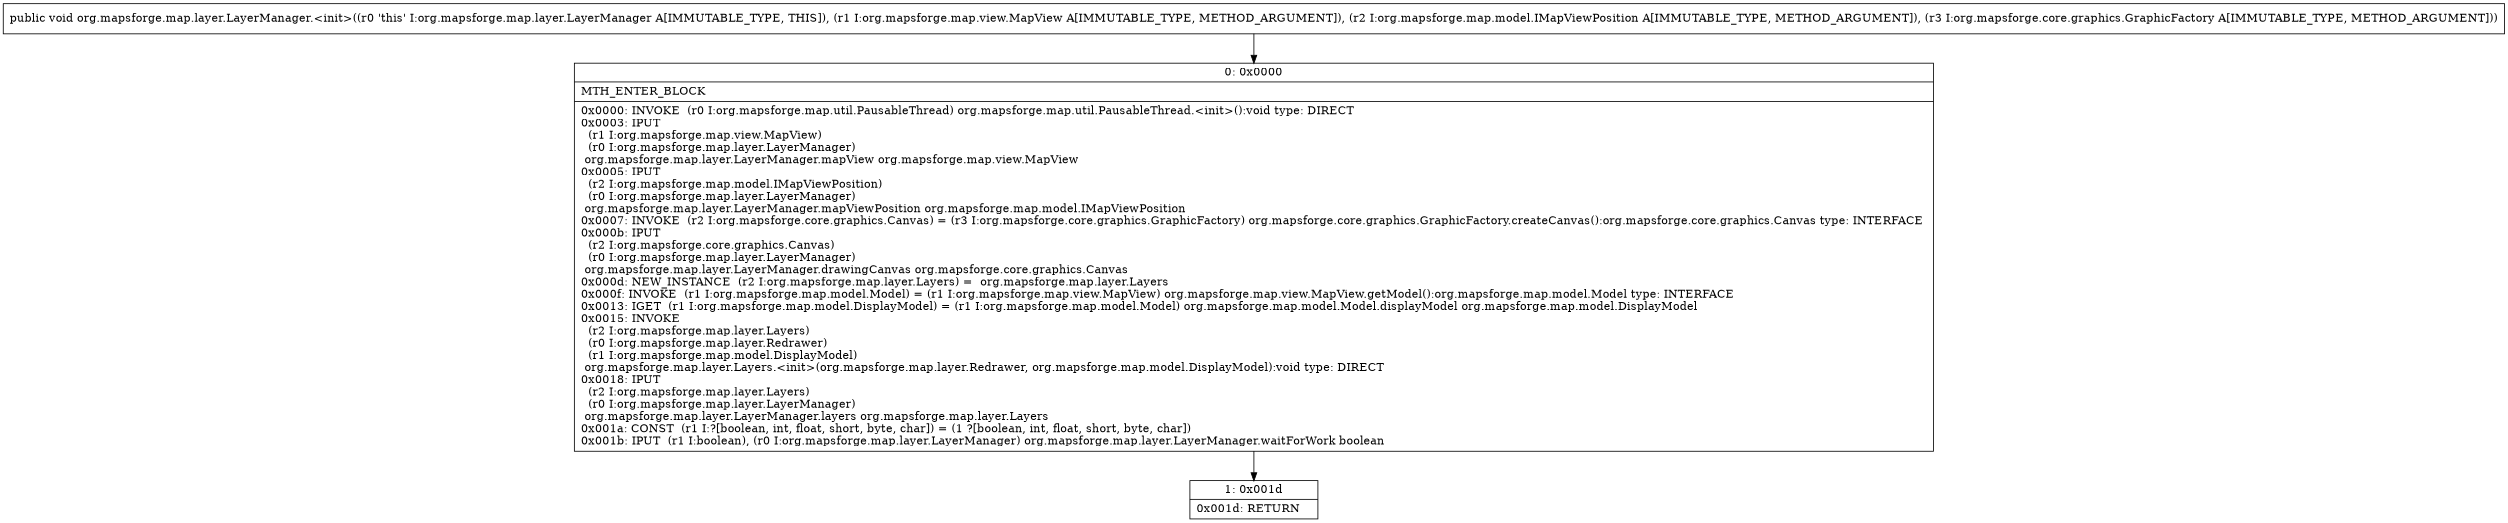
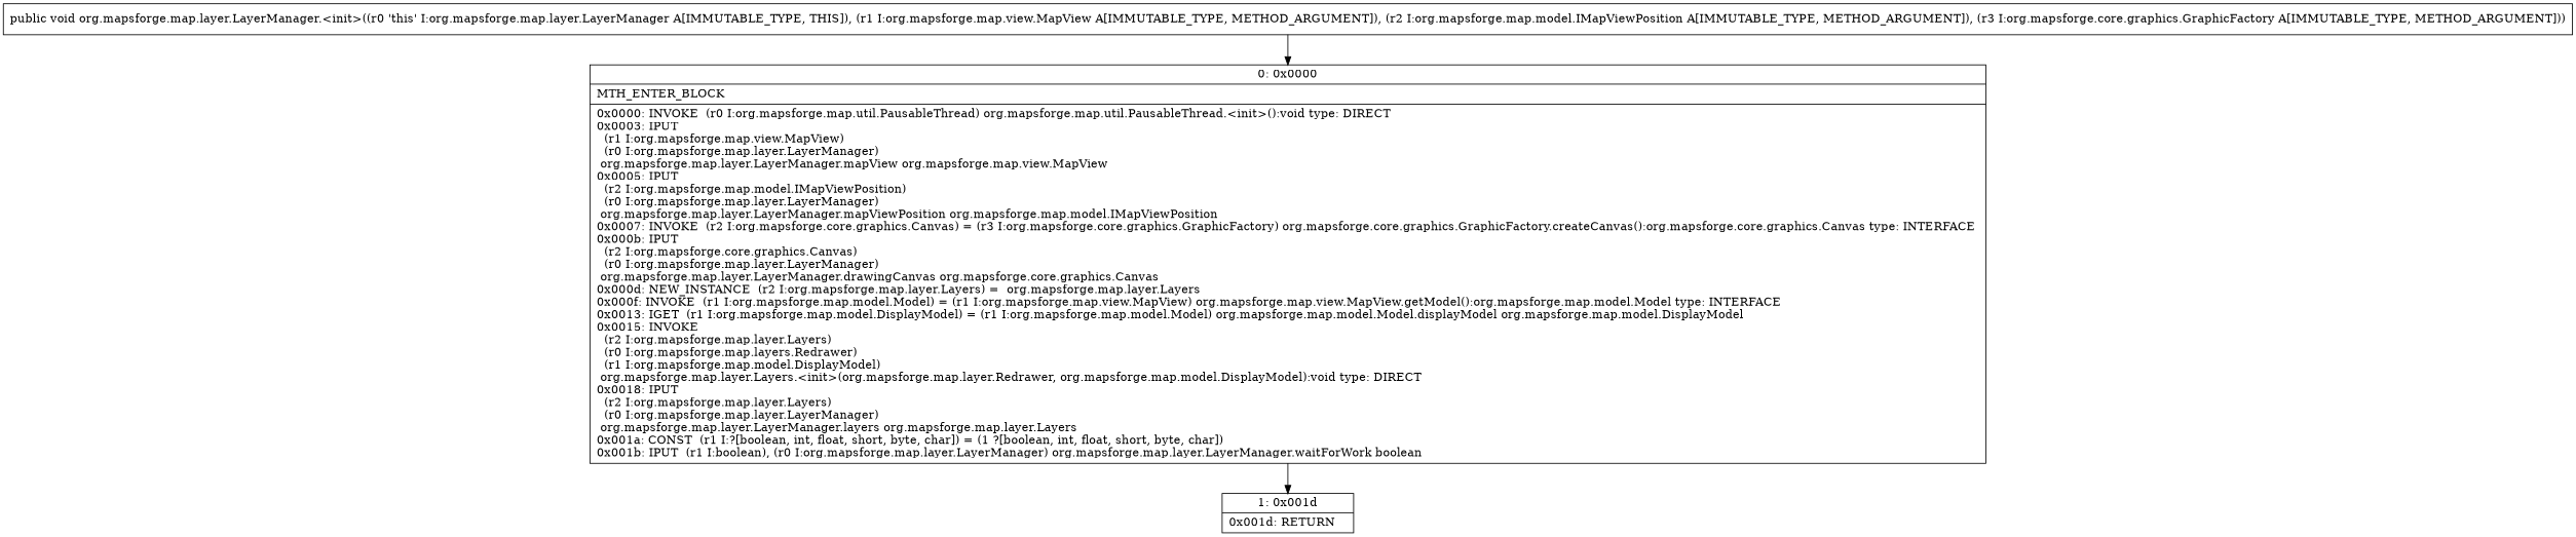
  digraph {
    node [shape=record]
-   n1 [label="{0\:\ 0x0000|MTH_ENTER_BLOCK\l|0x0000: INVOKE  (r0 I:org.mapsforge.map.util.PausableThread) org.mapsforge.map.util.PausableThread.\<init\>():void type: DIRECT \l0x0003: IPUT  \l  (r1 I:org.mapsforge.map.view.MapView)\l  (r0 I:org.mapsforge.map.layer.LayerManager)\l org.mapsforge.map.layer.LayerManager.mapView org.mapsforge.map.view.MapView \l0x0005: IPUT  \l  (r2 I:org.mapsforge.map.model.IMapViewPosition)\l  (r0 I:org.mapsforge.map.layer.LayerManager)\l org.mapsforge.map.layer.LayerManager.mapViewPosition org.mapsforge.map.model.IMapViewPosition \l0x0007: INVOKE  (r2 I:org.mapsforge.core.graphics.Canvas) = (r3 I:org.mapsforge.core.graphics.GraphicFactory) org.mapsforge.core.graphics.GraphicFactory.createCanvas():org.mapsforge.core.graphics.Canvas type: INTERFACE \l0x000b: IPUT  \l  (r2 I:org.mapsforge.core.graphics.Canvas)\l  (r0 I:org.mapsforge.map.layer.LayerManager)\l org.mapsforge.map.layer.LayerManager.drawingCanvas org.mapsforge.core.graphics.Canvas \l0x000d: NEW_INSTANCE  (r2 I:org.mapsforge.map.layer.Layers) =  org.mapsforge.map.layer.Layers \l0x000f: INVOKE  (r1 I:org.mapsforge.map.model.Model) = (r1 I:org.mapsforge.map.view.MapView) org.mapsforge.map.view.MapView.getModel():org.mapsforge.map.model.Model type: INTERFACE \l0x0013: IGET  (r1 I:org.mapsforge.map.model.DisplayModel) = (r1 I:org.mapsforge.map.model.Model) org.mapsforge.map.model.Model.displayModel org.mapsforge.map.model.DisplayModel \l0x0015: INVOKE  \l  (r2 I:org.mapsforge.map.layer.Layers)\l  (r0 I:org.mapsforge.map.layer.Redrawer)\l  (r1 I:org.mapsforge.map.model.DisplayModel)\l org.mapsforge.map.layer.Layers.\<init\>(org.mapsforge.map.layer.Redrawer, org.mapsforge.map.model.DisplayModel):void type: DIRECT \l0x0018: IPUT  \l  (r2 I:org.mapsforge.map.layer.Layers)\l  (r0 I:org.mapsforge.map.layer.LayerManager)\l org.mapsforge.map.layer.LayerManager.layers org.mapsforge.map.layer.Layers \l0x001a: CONST  (r1 I:?[boolean, int, float, short, byte, char]) = (1 ?[boolean, int, float, short, byte, char]) \l0x001b: IPUT  (r1 I:boolean), (r0 I:org.mapsforge.map.layer.LayerManager) org.mapsforge.map.layer.LayerManager.waitForWork boolean \l}"]
+   n1 [label="{0\:\ 0x0000|MTH_ENTER_BLOCK\l|0x0000: INVOKE  (r0 I:org.mapsforge.map.util.PausableThread) org.mapsforge.map.util.PausableThread.\<init\>():void type: DIRECT \l0x0003: IPUT  \l  (r1 I:org.mapsforge.map.view.MapView)\l  (r0 I:org.mapsforge.map.layer.LayerManager)\l org.mapsforge.map.layer.LayerManager.mapView org.mapsforge.map.view.MapView \l0x0005: IPUT  \l  (r2 I:org.mapsforge.map.model.IMapViewPosition)\l  (r0 I:org.mapsforge.map.layer.LayerManager)\l org.mapsforge.map.layer.LayerManager.mapViewPosition org.mapsforge.map.model.IMapViewPosition \l0x0007: INVOKE  (r2 I:org.mapsforge.core.graphics.Canvas) = (r3 I:org.mapsforge.core.graphics.GraphicFactory) org.mapsforge.core.graphics.GraphicFactory.createCanvas():org.mapsforge.core.graphics.Canvas type: INTERFACE \l0x000b: IPUT  \l  (r2 I:org.mapsforge.core.graphics.Canvas)\l  (r0 I:org.mapsforge.map.layer.LayerManager)\l org.mapsforge.map.layer.LayerManager.drawingCanvas org.mapsforge.core.graphics.Canvas \l0x000d: NEW_INSTANCE  (r2 I:org.mapsforge.map.layer.Layers) =  org.mapsforge.map.layer.Layers \l0x000f: INVOKE  (r1 I:org.mapsforge.map.model.Model) = (r1 I:org.mapsforge.map.view.MapView) org.mapsforge.map.view.MapView.getModel():org.mapsforge.map.model.Model type: INTERFACE \l0x0013: IGET  (r1 I:org.mapsforge.map.model.DisplayModel) = (r1 I:org.mapsforge.map.model.Model) org.mapsforge.map.model.Model.displayModel org.mapsforge.map.model.DisplayModel \l0x0015: INVOKE  \l  (r2 I:org.mapsforge.map.layer.Layers)\l  (r0 I:org.mapsforge.map.layers.Redrawer)\l  (r1 I:org.mapsforge.map.model.DisplayModel)\l org.mapsforge.map.layer.Layers.\<init\>(org.mapsforge.map.layer.Redrawer, org.mapsforge.map.model.DisplayModel):void type: DIRECT \l0x0018: IPUT  \l  (r2 I:org.mapsforge.map.layer.Layers)\l  (r0 I:org.mapsforge.map.layer.LayerManager)\l org.mapsforge.map.layer.LayerManager.layers org.mapsforge.map.layer.Layers \l0x001a: CONST  (r1 I:?[boolean, int, float, short, byte, char]) = (1 ?[boolean, int, float, short, byte, char]) \l0x001b: IPUT  (r1 I:boolean), (r0 I:org.mapsforge.map.layer.LayerManager) org.mapsforge.map.layer.LayerManager.waitForWork boolean \l}"]
    n2 [label="{1\:\ 0x001d|0x001d: RETURN   \l}"]
    n3 [label="{public void org.mapsforge.map.layer.LayerManager.\<init\>((r0 'this' I:org.mapsforge.map.layer.LayerManager A[IMMUTABLE_TYPE, THIS]), (r1 I:org.mapsforge.map.view.MapView A[IMMUTABLE_TYPE, METHOD_ARGUMENT]), (r2 I:org.mapsforge.map.model.IMapViewPosition A[IMMUTABLE_TYPE, METHOD_ARGUMENT]), (r3 I:org.mapsforge.core.graphics.GraphicFactory A[IMMUTABLE_TYPE, METHOD_ARGUMENT])) }"]
    n1 -> n2
    n3 -> n1
  }
